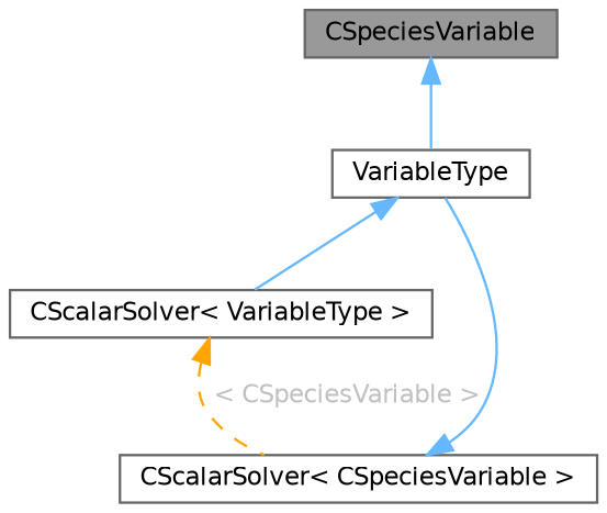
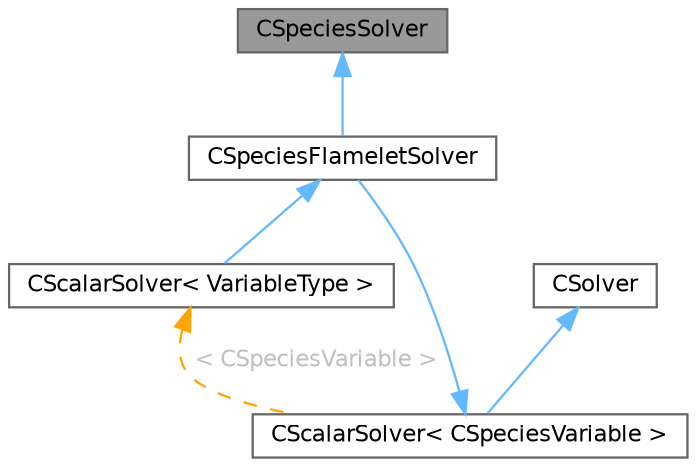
  digraph {
    node [color=gray40 fillcolor=white fontname=Helvetica fontsize=10 shape=box style=filled]
    edge [color=steelblue1 dir=back fontname=Helvetica fontsize=10 labelfontname=Helvetica labelfontsize=10 style=solid]
-   n1 [fillcolor=grey60 fontcolor=black height=0.2 label=CSpeciesVariable width=0.4]
-   n2 [height=0.2 label=VariableType width=0.4]
+   n1 [fillcolor=grey60 fontcolor=black height=0.2 label=CSpeciesSolver width=0.4]
+   n2 [height=0.2 label=CSpeciesFlameletSolver width=0.4]
    n3 [height=0.2 label="CScalarSolver\< VariableType \>" width=0.4]
    n4 [height=0.2 label="CScalarSolver\< CSpeciesVariable \>" width=0.4]
+   n5 [height=0.2 label=CSolver width=0.4]
    n1 -> n2
    n2 -> n3
    n3 -> n4 [color=orange fontcolor=grey label=" \< CSpeciesVariable \>" style=dashed]
    n4 -> n2
+   n5 -> n4
  }
